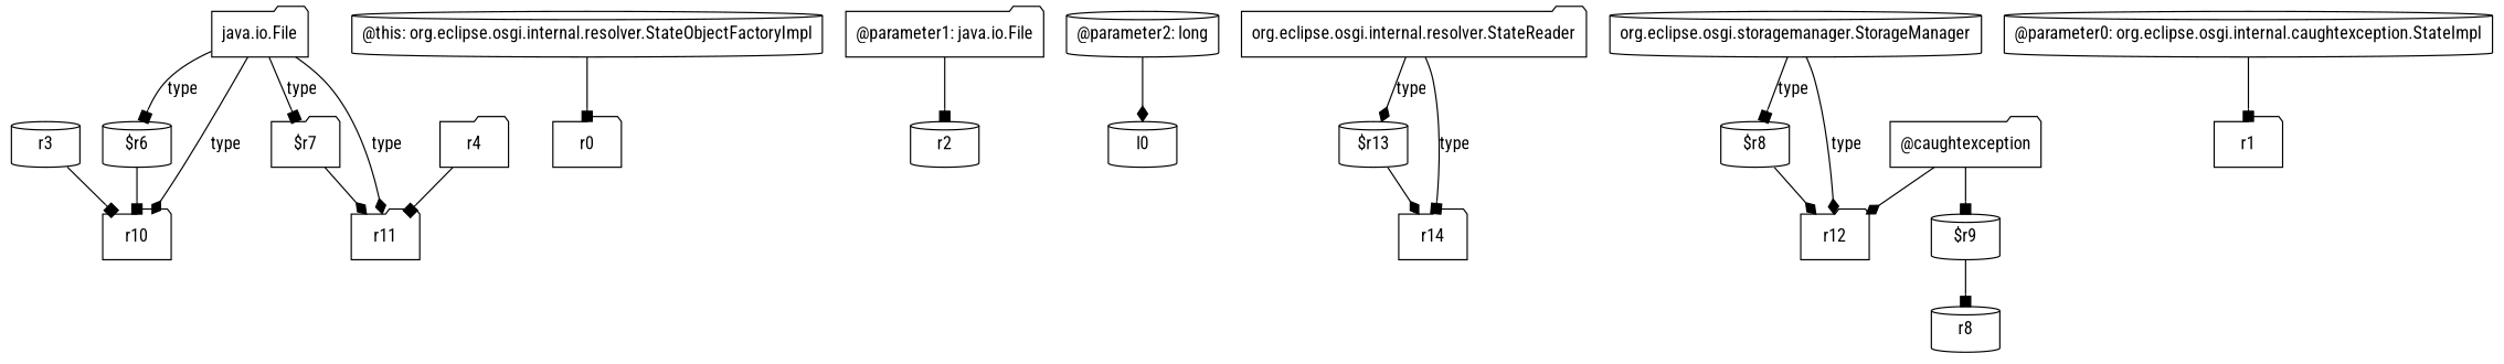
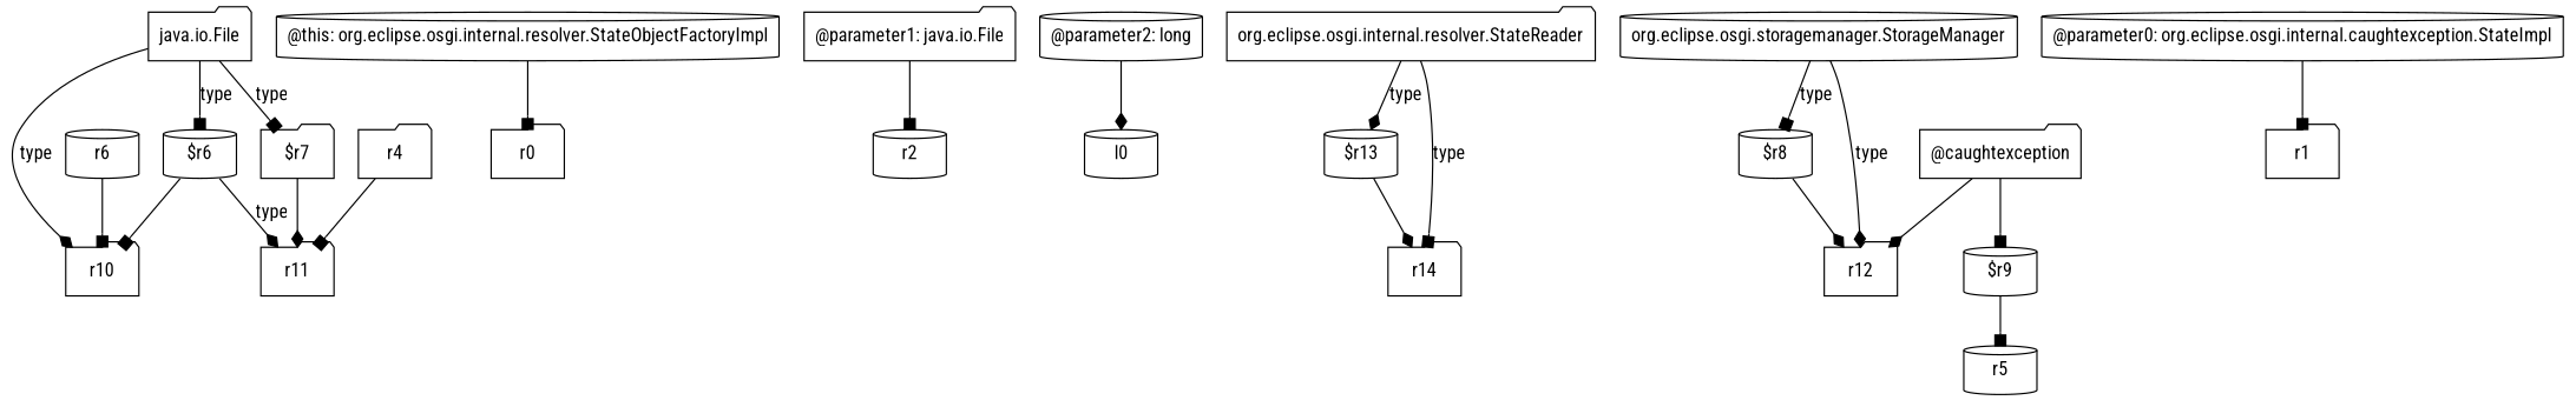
  digraph {
    fontname="Roboto Condensed"
    node [fontname="Roboto Condensed" shape=cylinder]
    edge [arrowhead=box fontname="Roboto Condensed"]
    n1 [label="$r6"]
    n2 [label=r10 shape=folder]
    n3 [label="@this: org.eclipse.osgi.internal.resolver.StateObjectFactoryImpl"]
    n4 [label=r0 shape=folder]
-   n5 [label=r3]
+   n5 [label=r6]
    n6 [label="@parameter1: java.io.File" shape=folder]
    n7 [label=r2]
    n8 [label="@parameter2: long"]
    n9 [label=l0]
    n10 [label="$r13"]
    n11 [label=r14 shape=folder]
    n12 [label="java.io.File" shape=folder]
    n13 [label="$r7" shape=folder]
    n14 [label=r11 shape=folder]
    n15 [label="org.eclipse.osgi.internal.resolver.StateReader" shape=folder]
    n16 [label=r4 shape=folder]
    n17 [label="org.eclipse.osgi.storagemanager.StorageManager"]
    n18 [label="$r8"]
    n19 [label=r12 shape=folder]
    n20 [label="@parameter0: org.eclipse.osgi.internal.caughtexception.StateImpl"]
    n21 [label=r1 shape=folder]
    n22 [label="@caughtexception" shape=folder]
    n23 [label="$r9"]
-   n24 [label=r8]
+   n24 [label=r5]
    n1 -> n2
    n3 -> n4
    n5 -> n2
    n6 -> n7
    n8 -> n9 [arrowhead=diamond]
    n10 -> n11 [arrowhead=diamond]
    n12 -> n1 [label=type]
    n12 -> n2 [arrowhead=diamond label=type]
    n12 -> n13 [label=type]
-   n12 -> n14 [arrowhead=diamond label=type]
+   n1 -> n14 [arrowhead=diamond label=type]
    n13 -> n14 [arrowhead=diamond]
    n15 -> n10 [arrowhead=diamond label=type]
    n15 -> n11 [label=type]
    n16 -> n14
    n17 -> n18 [label=type]
    n17 -> n19 [arrowhead=diamond label=type]
    n18 -> n19 [arrowhead=diamond]
    n20 -> n21
    n22 -> n19 [arrowhead=diamond]
    n22 -> n23
    n23 -> n24
  }
